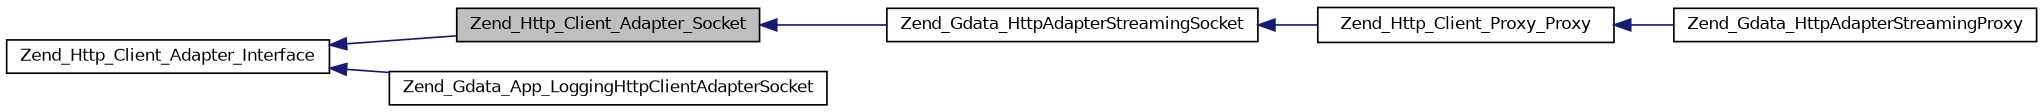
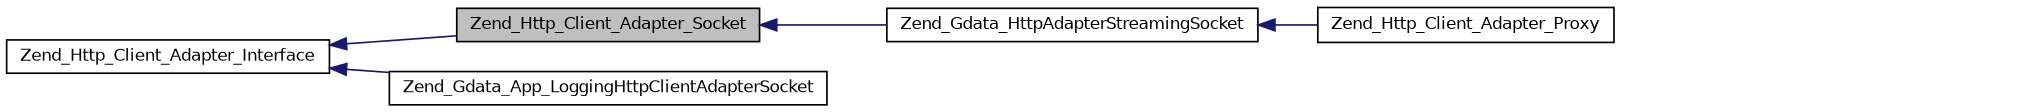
  digraph {
    rankdir=LR
    node [color=black fillcolor=white fontname=Helvetica fontsize=10 shape=record style=filled]
    edge [color=midnightblue dir=back fontname=Helvetica fontsize=10 labelfontname=Helvetica labelfontsize=10 style=solid]
    n1 [fillcolor=grey75 fontcolor=black height=0.2 label=Zend_Http_Client_Adapter_Socket width=0.4]
    n2 [height=0.2 label=Zend_Gdata_HttpAdapterStreamingSocket width=0.4]
    n3 [height=0.2 label=Zend_Gdata_App_LoggingHttpClientAdapterSocket width=0.4]
-   n4 [height=0.2 label=Zend_Http_Client_Proxy_Proxy width=0.4]
-   n5 [height=0.2 label=Zend_Gdata_HttpAdapterStreamingProxy width=0.4]
+   n4 [height=0.2 label=Zend_Http_Client_Adapter_Proxy width=0.4]
    n6 [height=0.2 label=Zend_Http_Client_Adapter_Interface width=0.4]
    n1 -> n2
    n2 -> n4
-   n4 -> n5
    n6 -> n1
    n6 -> n3
  }
